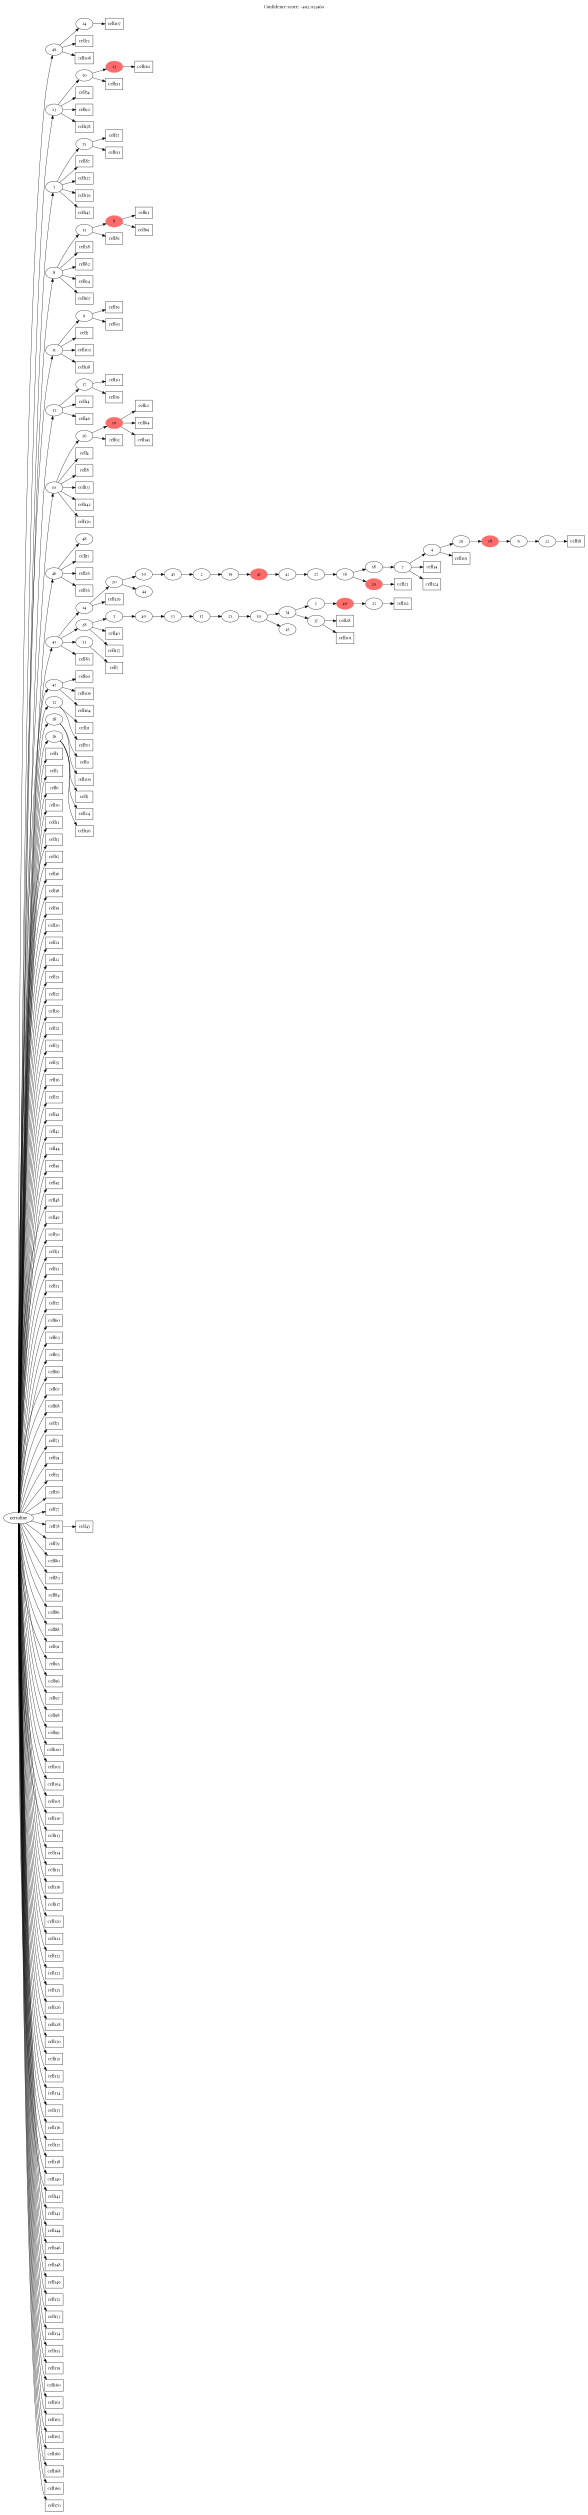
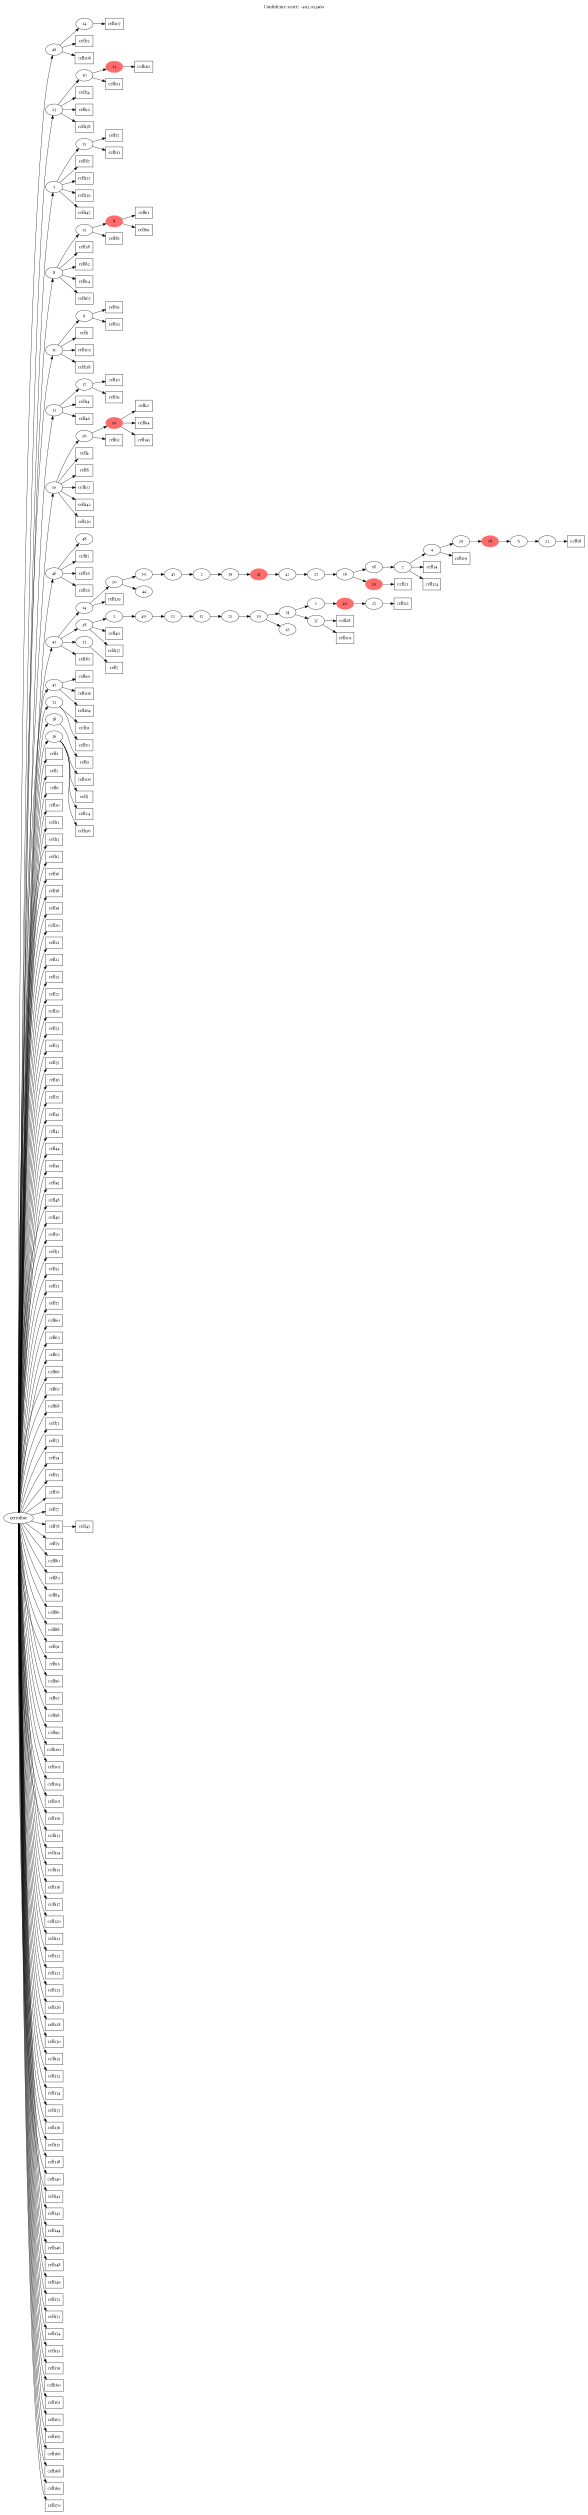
  digraph {
    fontname="Playfair Display"
    label="Confidence score: -492.052460"
    labelloc=t
    rankdir=LR
    node [fontname="Playfair Display" shape=box]
    edge [fontname="Playfair Display"]
    n1 [label=49 shape=""]
    n2 [label=24 shape=""]
    cell72
    cell108
    cell107
    n6 [label=30 shape=""]
    n7 [color=indianred1 label=23 style=filled shape=""]
    cell151
    cell162
    n10 [label=23 shape=""]
    cell54
    cell92
    cell158
    n14 [label=3 shape=""]
    n15 [label=35 shape=""]
    cell87
    cell127
    cell139
    cell147
    cell55
    cell111
    n22 [label=15 shape=""]
    n23 [color=indianred1 label=8 style=filled shape=""]
    cell81
    cell61
    cell69
    n27 [label=8 shape=""]
    cell38
    cell82
    cell94
    cell167
    n32 [label=11 shape=""]
    n33 [label=9 shape=""]
    cell7
    cell102
-   cell118
+   cell118 [label=cell718]
    cell59
    cell93
    n39 [label=31 shape=""]
    n40 [label=17 shape=""]
    cell14
    cell46
    cell30
    cell39
    n45 [label=26 shape=""]
    n46 [color=indianred1 label=10 style=filled shape=""]
    cell62
    cell12
    cell64
    cell145
    n51 [label=10 shape=""]
    cell4
    cell8
    cell133
    cell142
    cell150
    n57 [label=46 shape=""]
    n58 [label=48 shape=""]
    cell17
    cell26
    cell56
    n62 [label=6 shape=""]
    n63 [label=22 shape=""]
    cell58
    n65 [color=indianred1 label=18 style=filled shape=""]
    n66 [label=29 shape=""]
    n67 [label=4 shape=""]
    cell119
    n69 [label=7 shape=""]
    cell34
    cell124
    n72 [label=18 shape=""]
    n73 [label=16 shape=""]
    n74 [color=indianred1 label=20 style=filled shape=""]
    cell23
    n76 [label=27 shape=""]
    n77 [label=42 shape=""]
    n78 [color=indianred1 label=41 style=filled shape=""]
    n79 [label=39 shape=""]
    n80 [label=2 shape=""]
    n81 [label=45 shape=""]
    n82 [label=50 shape=""]
    n83 [label=20 shape=""]
    n84 [label=44 shape=""]
    n85 [label=14 shape=""]
    cell129
    n87 [color=indianred1 label=40 style=filled shape=""]
    n88 [label=25 shape=""]
    cell112
    n90 [label=1 shape=""]
    n91 [label=34 shape=""]
    n92 [label=37 shape=""]
    cell28
    cell101
    n95 [label=19 shape=""]
    n96 [label=43 shape=""]
    n97 [label=21 shape=""]
    n98 [label=12 shape=""]
    n99 [label=13 shape=""]
    n100 [label=40 shape=""]
    n101 [label=5 shape=""]
    n102 [label=28 shape=""]
    cell40
    cell157
    n105 [label=41 shape=""]
    n106 [label=33 shape=""]
    cell85
    cell3
    n109 [label=germline shape=""]
    n110 [label=47 shape=""]
    n111 [label=32 shape=""]
    n112 [label=38 shape=""]
    n113 [label=36 shape=""]
    cell1
    cell2
    cell6
    cell10
    cell11
    cell13
    cell15
    cell16
    cell18
    cell19
    cell20
    cell21
    cell22
    cell25
    cell27
    cell29
    cell32
    cell33
    cell35
    cell36
    cell37
    cell41
    cell42
    cell44
    cell45
    cell47
    cell48
    cell49
    cell50
    cell51
    cell52
    cell53
    cell57
    cell60
    cell63
    cell65
    cell66
    cell67
    cell68
    cell71
    cell73
    cell74
    cell75
    cell76
    cell77
    cell78
    cell79
    cell80
    cell83
    cell84
    cell86
    cell88
    cell91
    cell95
    cell96
    cell97
    cell98
    cell99
    cell100
    cell103
    cell104
    cell105
    cell110
    cell113
    cell114
    cell115
    cell116
    cell117
    cell120
    cell121
    cell122
    cell123
    cell125
    cell126
    cell128
    cell130
    cell131
    cell132
    cell134
    cell135
    cell136
    cell137
    cell138
    cell140
    cell141
    cell143
    cell144
    cell146
    cell148
    cell149
    cell152
    cell153
    cell154
    cell155
    cell159
    cell160
    cell161
    cell163
    cell165
    cell166
    cell168
    cell169
    cell170
    cell90
    cell106
    cell164
    cell31
    cell70
    cell9
    cell109
    cell5
    cell24
    cell156
    cell43
    n1 -> n2
    n1 -> cell72
    n1 -> cell108
    n2 -> cell107
    n6 -> n7
    n6 -> cell151
    n7 -> cell162
    n10 -> n6
    n10 -> cell54
    n10 -> cell92
    n10 -> cell158
    n14 -> n15
    n14 -> cell87
    n14 -> cell127
    n14 -> cell139
    n14 -> cell147
    n15 -> cell55
    n15 -> cell111
    n22 -> n23
    n22 -> cell81
    n23 -> cell61
    n23 -> cell69
    n27 -> n22
    n27 -> cell38
    n27 -> cell82
    n27 -> cell94
    n27 -> cell167
    n32 -> n33
    n32 -> cell7
    n32 -> cell102
    n32 -> cell118
    n33 -> cell59
    n33 -> cell93
    n39 -> n40
    n39 -> cell14
    n39 -> cell46
    n40 -> cell30
    n40 -> cell39
    n45 -> n46
    n45 -> cell62
    n46 -> cell12
    n46 -> cell64
    n46 -> cell145
    n51 -> n45
    n51 -> cell4
    n51 -> cell8
    n51 -> cell133
    n51 -> cell142
    n51 -> cell150
    n57 -> n58
    n57 -> cell17
    n57 -> cell26
    n57 -> cell56
    n62 -> n63
    n63 -> cell58
    n65 -> n62
    n66 -> n65
    n67 -> n66
    n67 -> cell119
    n69 -> n67
    n69 -> cell34
    n69 -> cell124
    n72 -> n69
    n73 -> n72
    n73 -> n74
    n74 -> cell23
    n76 -> n73
    n77 -> n76
    n78 -> n77
    n79 -> n78
    n80 -> n79
    n81 -> n80
    n82 -> n81
    n83 -> n82
    n83 -> n84
    n85 -> n83
    n85 -> cell129
    n87 -> n88
    n88 -> cell112
    n90 -> n87
    n91 -> n90
    n91 -> n92
    n92 -> cell28
    n92 -> cell101
    n95 -> n91
    n95 -> n96
    n97 -> n95
    n98 -> n97
    n99 -> n98
    n100 -> n99
    n101 -> n100
    n102 -> n101
    n102 -> cell40
    n102 -> cell157
    n105 -> n85
    n105 -> n102
    n105 -> n106
    n105 -> cell85
    n106 -> cell3
    n109 -> n1
    n109 -> n10
    n109 -> n14
    n109 -> n27
    n109 -> n32
    n109 -> n39
    n109 -> n51
    n109 -> n57
    n109 -> n105
    n109 -> n110
    n109 -> n111
    n109 -> n112
    n109 -> n113
    n109 -> cell1
    n109 -> cell2
    n109 -> cell6
    n109 -> cell10
    n109 -> cell11
    n109 -> cell13
    n109 -> cell15
    n109 -> cell16
    n109 -> cell18
    n109 -> cell19
    n109 -> cell20
    n109 -> cell21
    n109 -> cell22
    n109 -> cell25
    n109 -> cell27
    n109 -> cell29
    n109 -> cell32
    n109 -> cell33
    n109 -> cell35
    n109 -> cell36
    n109 -> cell37
    n109 -> cell41
    n109 -> cell42
    n109 -> cell44
    n109 -> cell45
    n109 -> cell47
    n109 -> cell48
    n109 -> cell49
    n109 -> cell50
    n109 -> cell51
    n109 -> cell52
    n109 -> cell53
    n109 -> cell57
    n109 -> cell60
    n109 -> cell63
    n109 -> cell65
    n109 -> cell66
    n109 -> cell67
    n109 -> cell68
    n109 -> cell71
    n109 -> cell73
    n109 -> cell74
    n109 -> cell75
    n109 -> cell76
    n109 -> cell77
    n109 -> cell78
    n109 -> cell79
    n109 -> cell80
    n109 -> cell83
    n109 -> cell84
    n109 -> cell86
    n109 -> cell88
    n109 -> cell91
    n109 -> cell95
    n109 -> cell96
    n109 -> cell97
    n109 -> cell98
    n109 -> cell99
    n109 -> cell100
    n109 -> cell103
    n109 -> cell104
    n109 -> cell105
    n109 -> cell110
    n109 -> cell113
    n109 -> cell114
    n109 -> cell115
    n109 -> cell116
    n109 -> cell117
    n109 -> cell120
    n109 -> cell121
    n109 -> cell122
    n109 -> cell123
    n109 -> cell125
    n109 -> cell126
    n109 -> cell128
    n109 -> cell130
    n109 -> cell131
    n109 -> cell132
    n109 -> cell134
    n109 -> cell135
    n109 -> cell136
    n109 -> cell137
    n109 -> cell138
    n109 -> cell140
    n109 -> cell141
    n109 -> cell143
    n109 -> cell144
    n109 -> cell146
    n109 -> cell148
    n109 -> cell149
    n109 -> cell152
    n109 -> cell153
    n109 -> cell154
    n109 -> cell155
    n109 -> cell159
    n109 -> cell160
    n109 -> cell161
    n109 -> cell163
    n109 -> cell165
    n109 -> cell166
    n109 -> cell168
    n109 -> cell169
    n109 -> cell170
    n110 -> cell90
    n110 -> cell106
    n110 -> cell164
    n111 -> cell31
    n111 -> cell70
    n112 -> cell9
-   n112 -> cell109
+   n113 -> cell109
    n113 -> cell5
    n113 -> cell24
    n113 -> cell156
    cell78 -> cell43
  }
